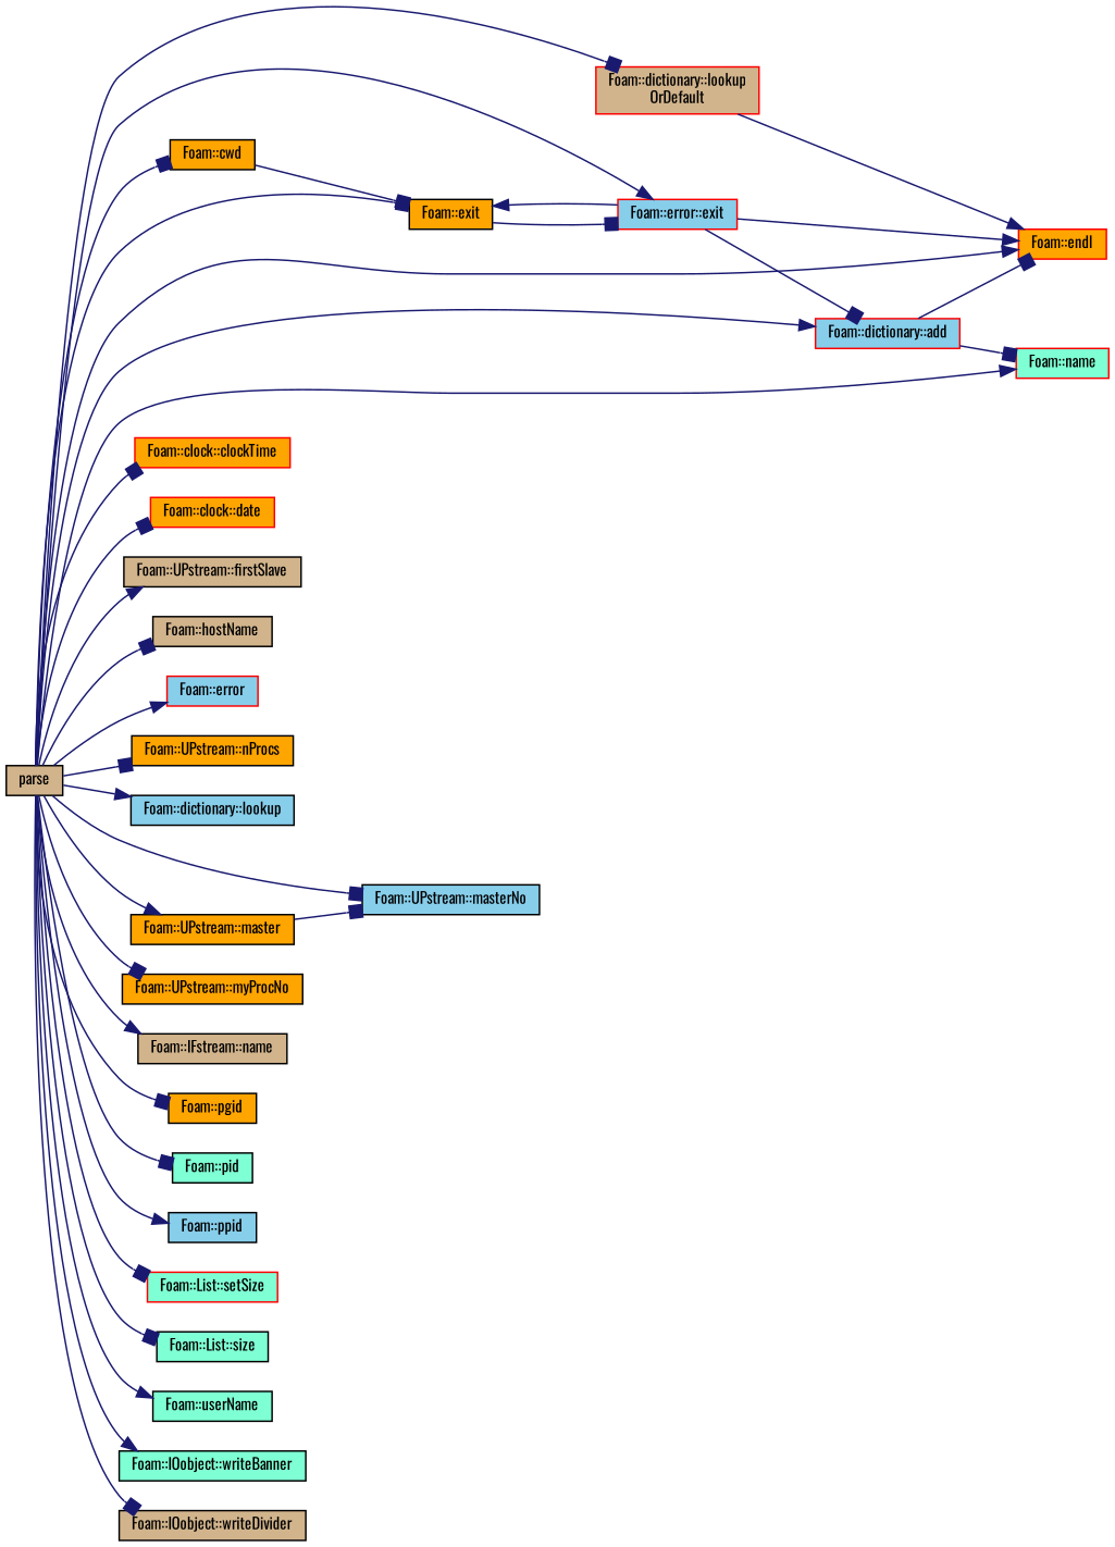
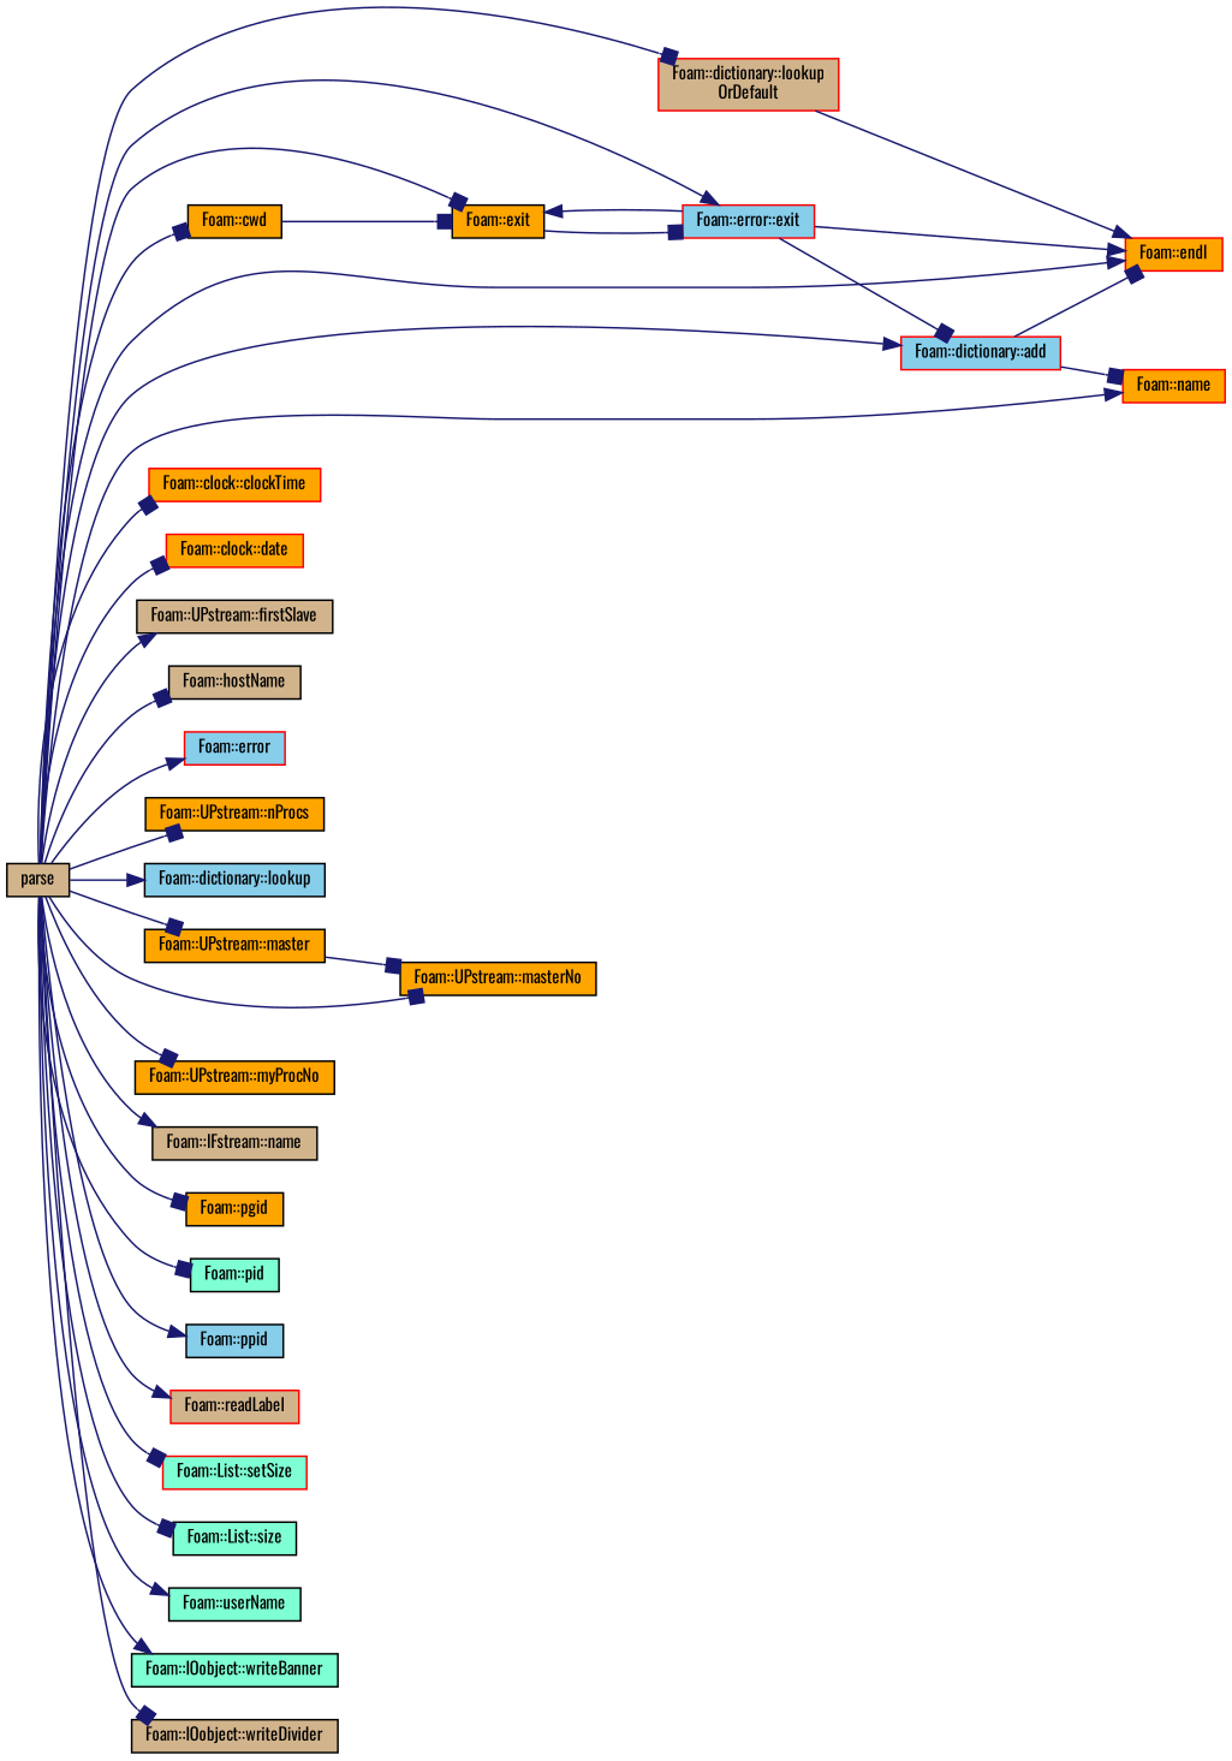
  digraph {
    fontname=Oswald
    rankdir=LR
    node [color=black fillcolor=orange fontname=Oswald fontsize=10 shape=record style=filled]
    edge [arrowhead=box color=midnightblue fontname=Oswald fontsize=10 labelfontname=FreeSans labelfontsize=10 style=solid]
    n1 [fillcolor=tan fontcolor=black height=0.2 label=parse width=0.4]
    n2 [color=red fillcolor=skyblue height=0.2 label="Foam::dictionary::add" width=0.4]
    n3 [color=red height=0.2 label="Foam::endl" width=0.4]
-   n4 [color=red fillcolor=aquamarine height=0.2 label="Foam::name" width=0.4]
+   n4 [color=red height=0.2 label="Foam::name" width=0.4]
    n5 [color=red height=0.2 label="Foam::clock::clockTime" width=0.4]
    n6 [height=0.2 label="Foam::cwd" width=0.4]
    n7 [height=0.2 label="Foam::exit" width=0.4]
    n8 [color=red fillcolor=skyblue height=0.2 label="Foam::error::exit" width=0.4]
    n9 [color=red height=0.2 label="Foam::clock::date" width=0.4]
    n10 [fillcolor=tan height=0.2 label="Foam::UPstream::firstSlave" width=0.4]
    n11 [fillcolor=tan height=0.2 label="Foam::hostName" width=0.4]
    n12 [color=red fillcolor=skyblue height=0.2 label="Foam::error" width=0.4]
    n13 [height=0.2 label="Foam::UPstream::nProcs" width=0.4]
    n14 [fillcolor=skyblue height=0.2 label="Foam::dictionary::lookup" width=0.4]
    n15 [color=red fillcolor=tan height=0.2 label="Foam::dictionary::lookup\lOrDefault" width=0.4]
    n16 [height=0.2 label="Foam::UPstream::master" width=0.4]
-   n17 [fillcolor=skyblue height=0.2 label="Foam::UPstream::masterNo" width=0.4]
+   n17 [height=0.2 label="Foam::UPstream::masterNo" width=0.4]
    n18 [height=0.2 label="Foam::UPstream::myProcNo" width=0.4]
    n19 [fillcolor=tan height=0.2 label="Foam::IFstream::name" width=0.4]
    n20 [height=0.2 label="Foam::pgid" width=0.4]
    n21 [fillcolor=aquamarine height=0.2 label="Foam::pid" width=0.4]
    n22 [fillcolor=skyblue height=0.2 label="Foam::ppid" width=0.4]
+   n23 [color=red fillcolor=tan height=0.2 label="Foam::readLabel" width=0.4]
    n24 [color=red fillcolor=aquamarine height=0.2 label="Foam::List::setSize" width=0.4]
    n25 [fillcolor=aquamarine height=0.2 label="Foam::List::size" width=0.4]
    n26 [fillcolor=aquamarine height=0.2 label="Foam::userName" width=0.4]
    n27 [fillcolor=aquamarine height=0.2 label="Foam::IOobject::writeBanner" width=0.4]
    n28 [fillcolor=tan height=0.2 label="Foam::IOobject::writeDivider" width=0.4]
    n1 -> n2 [arrowhead=normal]
    n1 -> n3 [arrowhead=normal]
    n1 -> n4 [arrowhead=normal]
    n1 -> n5
    n1 -> n6
    n1 -> n7
    n1 -> n8 [arrowhead=normal]
    n1 -> n9
    n1 -> n10 [arrowhead=normal]
    n1 -> n11
    n1 -> n12 [arrowhead=normal]
    n1 -> n13
    n1 -> n14 [arrowhead=normal]
    n1 -> n15
-   n1 -> n16 [arrowhead=normal]
+   n1 -> n16
    n1 -> n17
    n1 -> n18
    n1 -> n19 [arrowhead=normal]
    n1 -> n20
    n1 -> n21
    n1 -> n22 [arrowhead=normal]
+   n1 -> n23 [arrowhead=normal]
    n1 -> n24
    n1 -> n25
    n1 -> n26 [arrowhead=normal]
    n1 -> n27 [arrowhead=normal]
    n1 -> n28
    n2 -> n3
    n2 -> n4
    n6 -> n7
    n7 -> n8
    n8 -> n2
    n8 -> n3 [arrowhead=normal]
    n8 -> n7 [arrowhead=normal]
    n15 -> n3 [arrowhead=normal]
    n16 -> n17
  }
